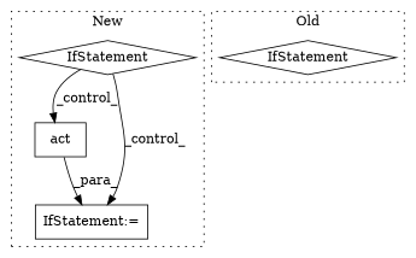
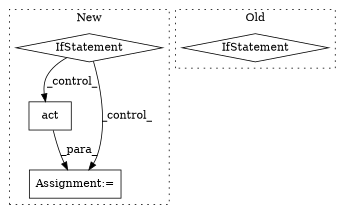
  digraph {
    node [a=25 l="4,2" shape=box]
    n1 [a=32 l="4,1" label=act s="3324,3331"]
    n2 [label=IfStatement s="3285,3305" shape=diamond]
-   n3 [a=7 l=1 label="IfStatement:=" s=3318]
+   n3 [a=7 l=1 label="Assignment:=" s=3318]
    n4 [label=IfStatement s="1545,1565" shape=diamond]
    subgraph cluster_1 {
      label=New
      style=dotted
      n1
      n2
      n3
    }
    subgraph cluster_2 {
      label=Old
      style=dotted
      n4
    }
    n1 -> n3 [label=_para_]
    n2 -> n1 [label=_control_]
    n2 -> n3 [label=_control_]
  }
